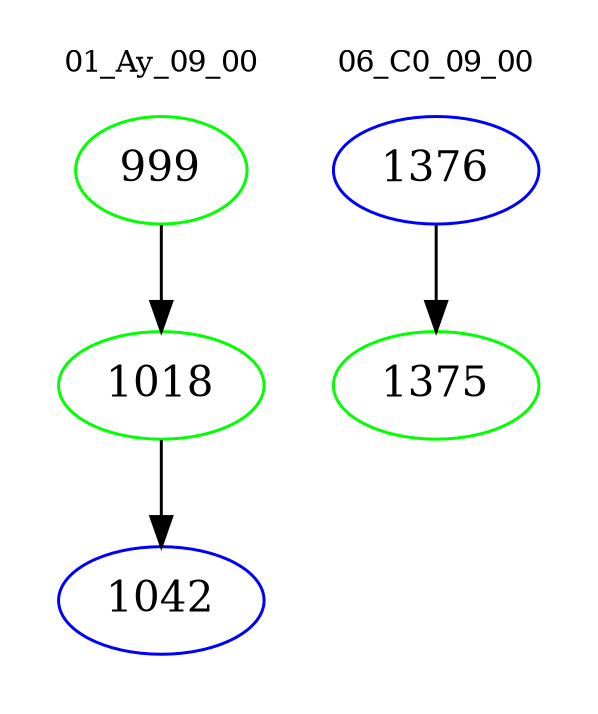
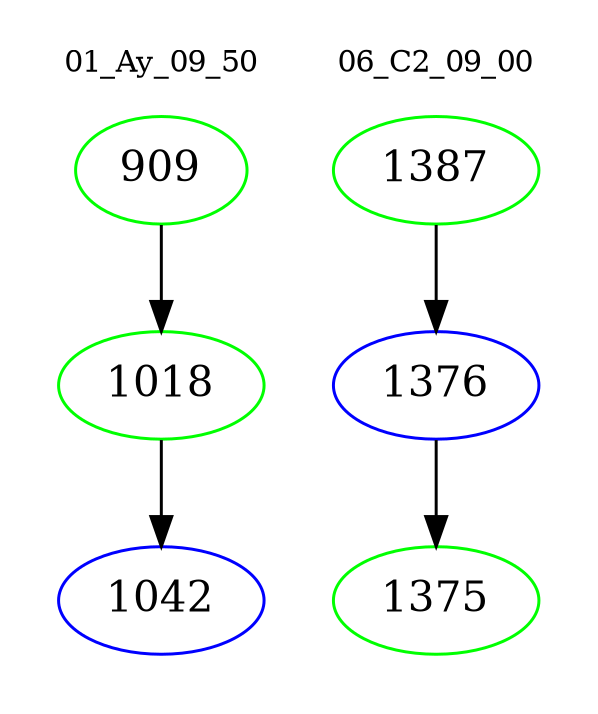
  digraph {
    node [color=green]
    edge [color=black]
-   n1 [label=999]
+   n1 [label=909]
    n2 [label=1018]
    n3 [color=blue label=1042]
+   n4 [label=1387]
    n5 [color=blue label=1376]
    n6 [label=1375]
    subgraph cluster_1 {
      color=white
      fontsize=10
-     label="01_Ay_09_00"
+     label="01_Ay_09_50"
      n1
      n2
      n3
    }
    subgraph cluster_2 {
      color=white
      fontsize=10
-     label="06_C0_09_00"
+     label="06_C2_09_00"
+     n4
      n5
      n6
    }
    n1 -> n2
    n2 -> n3
+   n4 -> n5
    n5 -> n6
  }
